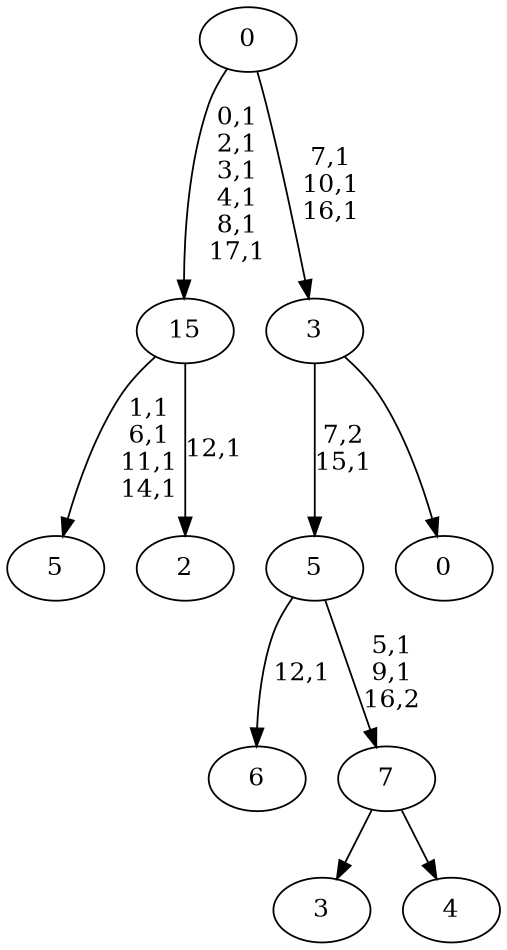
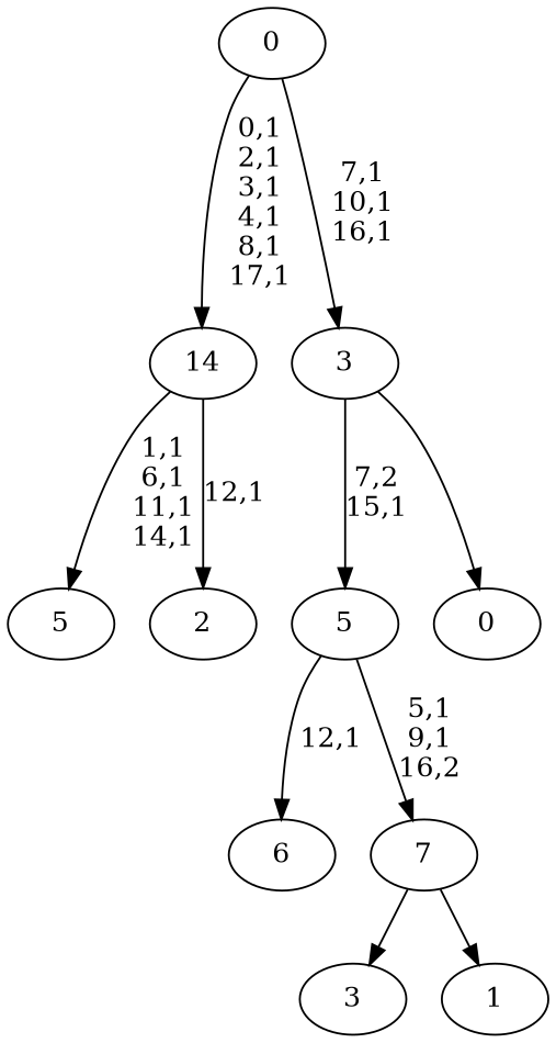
  digraph {
    n1 [label=6]
    n2 [label=5]
    n3 [label=3]
    n4 [label=2]
-   14 [label=15]
-   n6 [label=4]
+   14
+   n6 [label=1]
    7
    5
    n9 [label=0]
    3
    0
    14 -> n2 [label="1,1\n6,1\n11,1\n14,1"]
    14 -> n4 [label="12,1"]
    7 -> n3
    7 -> n6
    5 -> n1 [label="12,1"]
    5 -> 7 [label="5,1\n9,1\n16,2"]
    3 -> 5 [label="7,2\n15,1"]
    3 -> n9
    0 -> 14 [label="0,1\n2,1\n3,1\n4,1\n8,1\n17,1"]
    0 -> 3 [label="7,1\n10,1\n16,1"]
  }
